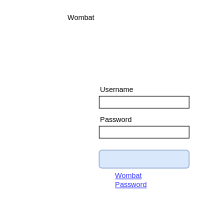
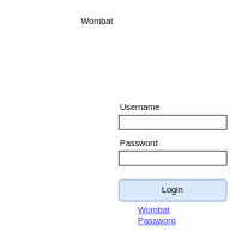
  <mxCell id="0" />
  <mxCell id="1" style="" parent="0" />
  <mxCell id="2" value="Wombat" style="text;html=1;strokeColor=none;fillColor=none;align=center;verticalAlign=middle;whiteSpace=wrap;rounded=0;" vertex="1" parent="1"><mxGeometry x="20" y="20" width="230" height="20" as="geometry" /></mxCell>
  <mxCell id="3" value="" style="group;align=left;" vertex="1" connectable="0" parent="1"><mxGeometry x="165" y="140" width="150" height="40" as="geometry" /></mxCell>
  <mxCell id="4" value="Username" style="text;html=1;strokeColor=none;fillColor=none;align=left;verticalAlign=middle;rounded=0;labelPosition=center;verticalLabelPosition=middle;rotation=0;whiteSpace=wrap;horizontal=1;" vertex="1" parent="3"><mxGeometry width="150" height="20" as="geometry" /></mxCell>
  <mxCell id="5" value="" style="rounded=0;whiteSpace=wrap;html=1;" vertex="1" parent="3"><mxGeometry y="20" width="150" height="20" as="geometry" /></mxCell>
  <mxCell id="6" value="" style="group;align=left;" vertex="1" connectable="0" parent="1"><mxGeometry x="165" y="190" width="150" height="40" as="geometry" /></mxCell>
  <mxCell id="7" value="Password" style="text;html=1;strokeColor=none;fillColor=none;align=left;verticalAlign=middle;rounded=0;labelPosition=center;verticalLabelPosition=middle;rotation=0;whiteSpace=wrap;horizontal=1;" vertex="1" parent="6"><mxGeometry width="150" height="20" as="geometry" /></mxCell>
  <mxCell id="8" value="" style="rounded=0;whiteSpace=wrap;html=1;" vertex="1" parent="6"><mxGeometry y="20" width="150" height="20" as="geometry" /></mxCell>
  <mxCell id="9" value="" style="group;align=center;" vertex="1" connectable="0" parent="1"><mxGeometry x="165" y="250" width="150" height="30" as="geometry" /></mxCell>
  <mxCell id="10" value="" style="rounded=1;whiteSpace=wrap;html=1;align=left;fillColor=#dae8fc;strokeColor=#6c8ebf;" vertex="1" parent="9"><mxGeometry width="150" height="30" as="geometry" /></mxCell>
+ <mxCell id="11" value="Login" style="text;html=1;strokeColor=none;fillColor=none;align=center;verticalAlign=middle;whiteSpace=wrap;rounded=0;" vertex="1" parent="9"><mxGeometry width="150" height="30" as="geometry" /></mxCell>
  <mxCell id="12" value="Wombat Password" style="text;html=1;align=left;verticalAlign=middle;whiteSpace=wrap;rounded=0;fontColor=#3333FF;fontStyle=4" vertex="1" parent="1"><mxGeometry x="190" y="290" width="100" height="20" as="geometry" /></mxCell>
